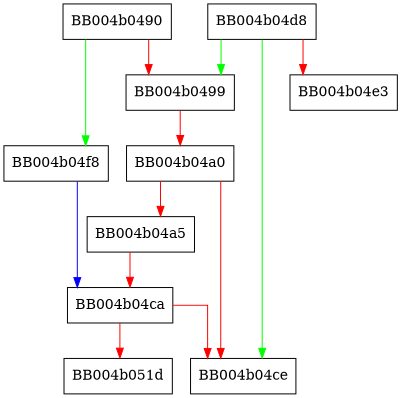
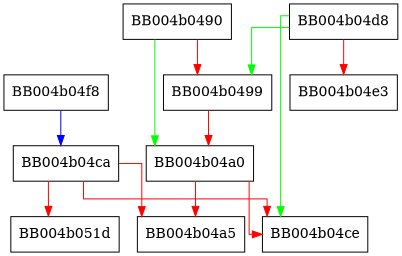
  digraph {
    splines=ortho
    node [shape=box]
    edge [color=red]
    BB004b0490
    BB004b04f8
    BB004b0499
    BB004b04ca
    BB004b04a0
    BB004b04ce
    BB004b051d
    BB004b04d8
    BB004b04e3
    BB004b04a5
-   BB004b0490 -> BB004b04f8 [color=green]
+   BB004b0490 -> BB004b04a0 [color=green]
    BB004b0490 -> BB004b0499
    BB004b04f8 -> BB004b04ca [color=blue]
    BB004b0499 -> BB004b04a0
    BB004b04ca -> BB004b04ce
    BB004b04ca -> BB004b051d
    BB004b04a0 -> BB004b04ce
    BB004b04a0 -> BB004b04a5
    BB004b04d8 -> BB004b0499 [color=green]
    BB004b04d8 -> BB004b04ce [color=green]
    BB004b04d8 -> BB004b04e3
-   BB004b04a5 -> BB004b04ca
+   BB004b04ca -> BB004b04a5
  }
